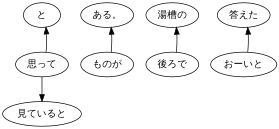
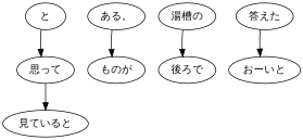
  digraph {
    n1 [label="と"]
    n2 [label="思って"]
    n3 [label="見ていると"]
    n4 [label="ある。"]
    n5 [label="湯槽の"]
    n6 [label="後ろで"]
    n7 [label="答えた"]
    n8 [label="おーいと"]
    n9 [label="ものが"]
-   n2 -> n1
+   n1 -> n2
    n2 -> n3
-   n6 -> n5
-   n8 -> n7
-   n9 -> n4
+   n5 -> n6
+   n7 -> n8
+   n4 -> n9
  }
